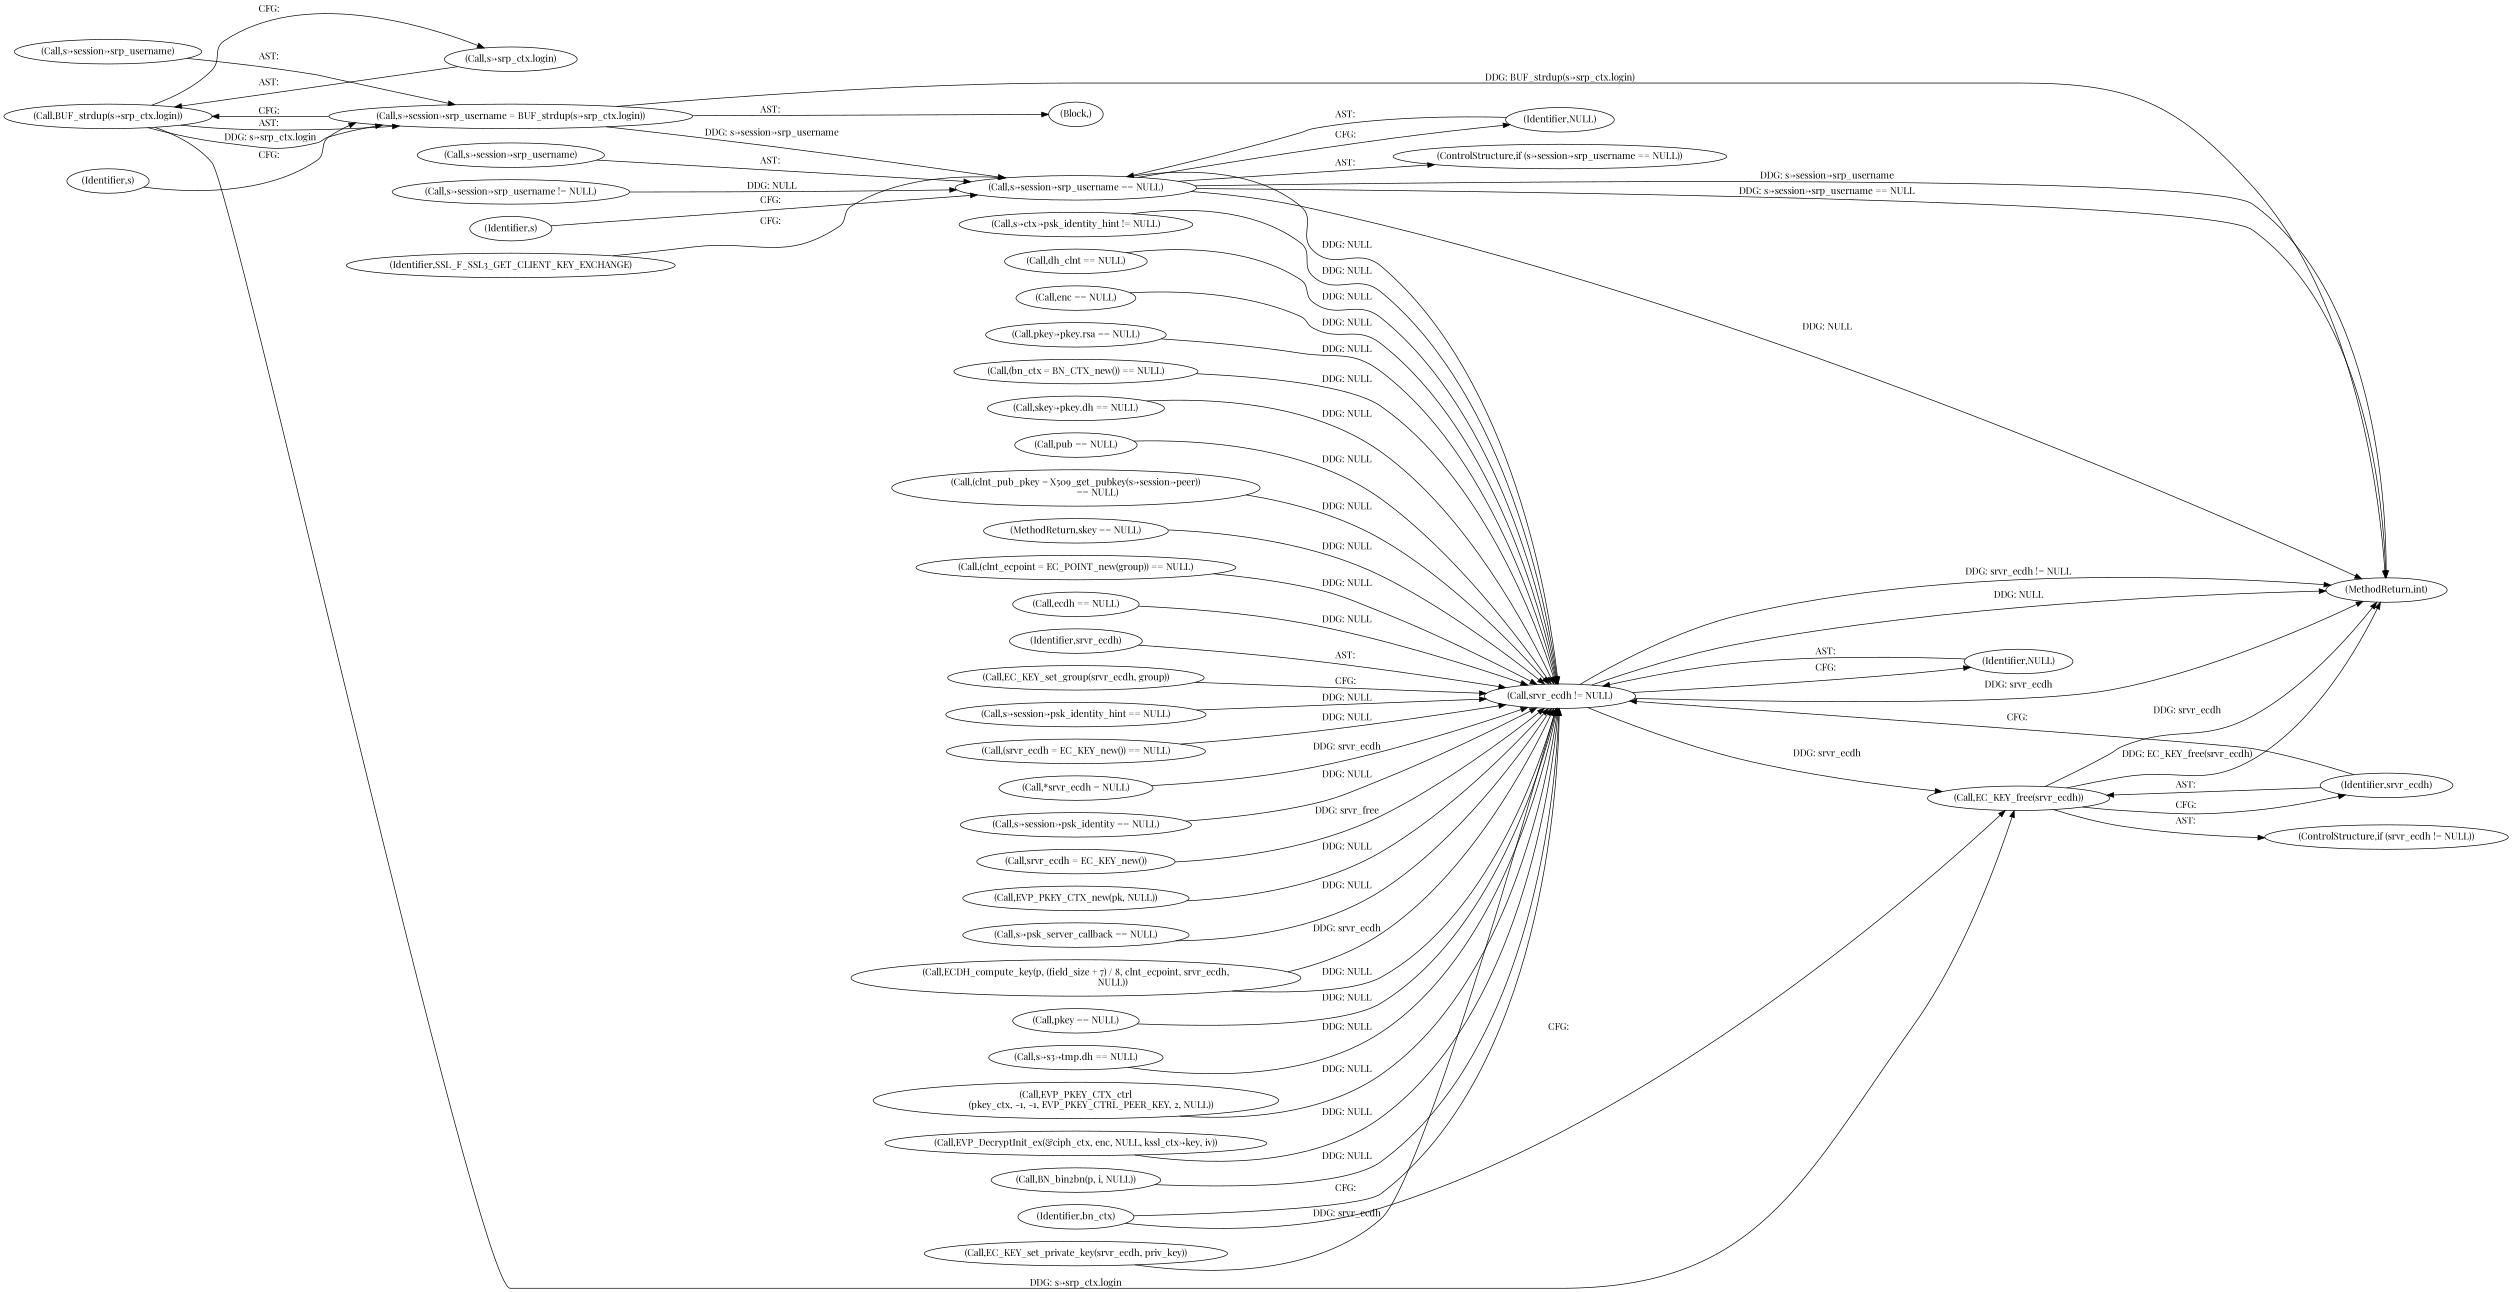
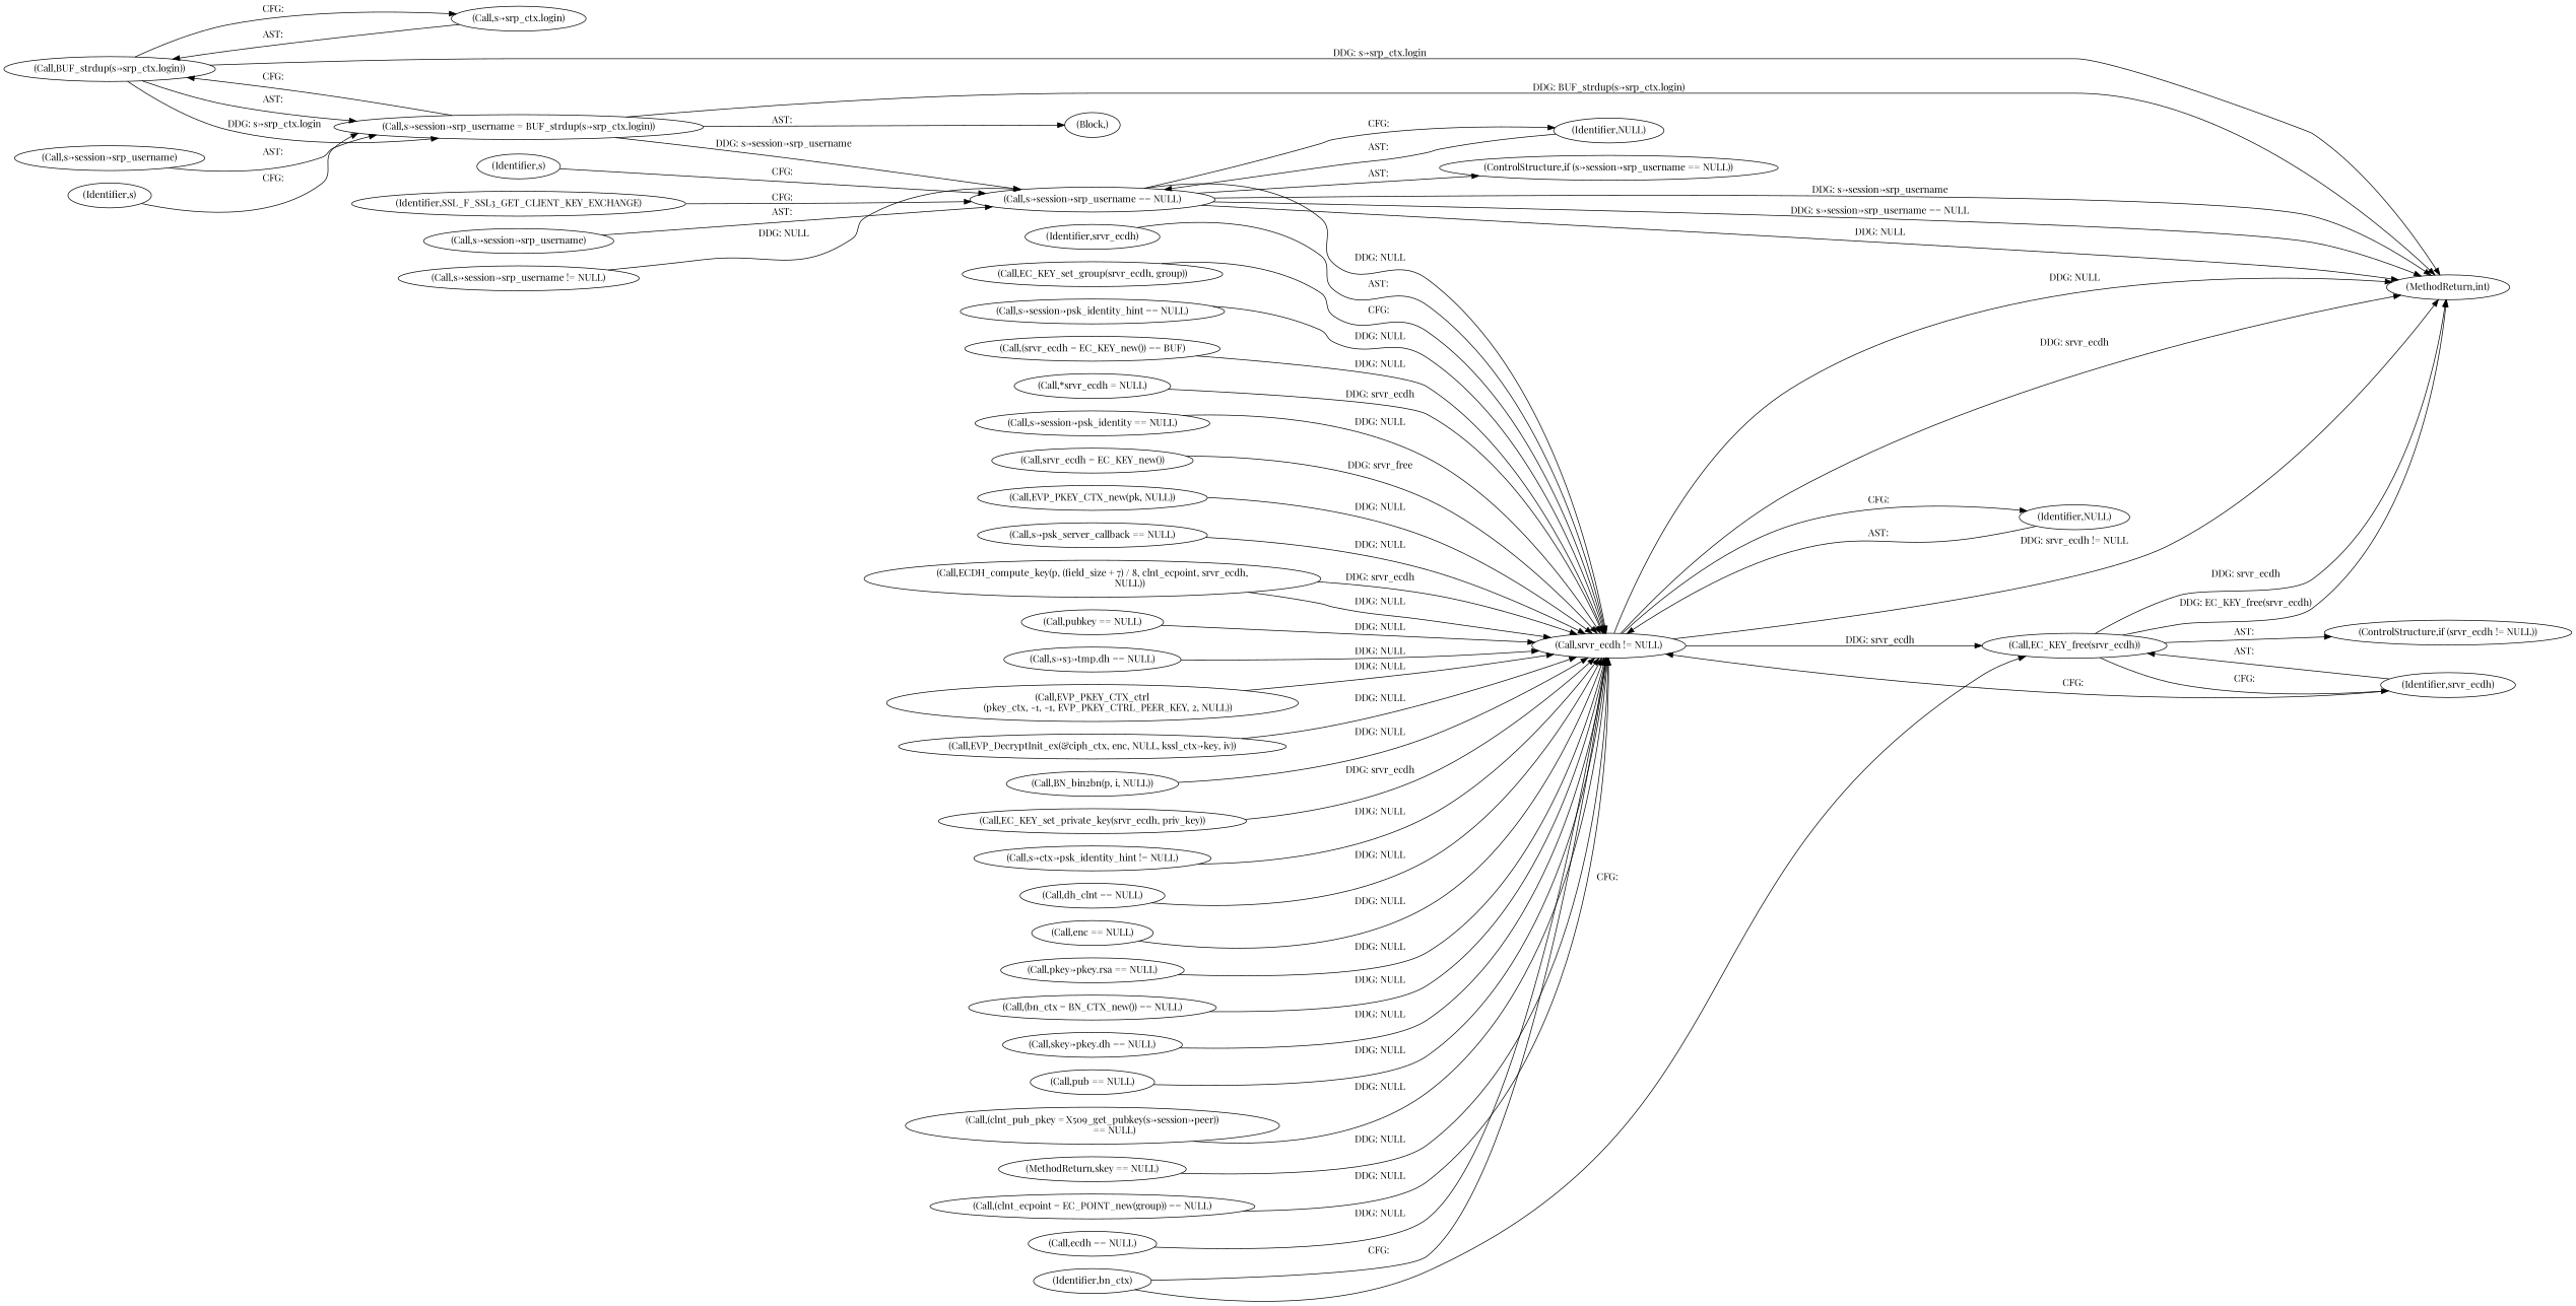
  digraph {
    fontname="Playfair Display"
    rankdir=LR
    node [fontname="Playfair Display"]
    edge [fontname="Playfair Display"]
    n1 [label="(Call,BUF_strdup(s->srp_ctx.login))"]
    n2 [label="(Call,s->session->srp_username = BUF_strdup(s->srp_ctx.login))"]
    n3 [label="(MethodReturn,int)"]
    n4 [label="(Call,s->srp_ctx.login)"]
    n5 [label="(Call,s->session->srp_username == NULL)"]
    n6 [label="(Block,)"]
    n7 [label="(Call,srvr_ecdh != NULL)"]
    n8 [label="(Identifier,NULL)"]
    n9 [label="(ControlStructure,if (s->session->srp_username == NULL))"]
    n10 [label="(Call,EC_KEY_free(srvr_ecdh))"]
    n11 [label="(Identifier,NULL)"]
    n12 [label="(ControlStructure,if (srvr_ecdh != NULL))"]
    n13 [label="(Identifier,srvr_ecdh)"]
    n14 [label="(MethodReturn,skey == NULL)"]
    n15 [label="(Call,(clnt_ecpoint = EC_POINT_new(group)) == NULL)"]
    n16 [label="(Call,ecdh == NULL)"]
    n17 [label="(Identifier,srvr_ecdh)"]
    n18 [label="(Call,EC_KEY_set_group(srvr_ecdh, group))"]
    n19 [label="(Call,s->session->psk_identity_hint == NULL)"]
-   n20 [label="(Call,(srvr_ecdh = EC_KEY_new()) == NULL)"]
+   n20 [label="(Call,(srvr_ecdh = EC_KEY_new()) == BUF)"]
    n21 [label="(Call,*srvr_ecdh = NULL)"]
    n22 [label="(Call,s->session->psk_identity == NULL)"]
    n23 [label="(Call,s->session->srp_username)"]
    n24 [label="(Call,srvr_ecdh = EC_KEY_new())"]
    n25 [label="(Call,EVP_PKEY_CTX_new(pk, NULL))"]
    n26 [label="(Call,s->psk_server_callback == NULL)"]
    n27 [label="(Call,ECDH_compute_key(p, (field_size + 7) / 8, clnt_ecpoint, srvr_ecdh,\n                             NULL))"]
-   n28 [label="(Call,pkey == NULL)"]
+   n28 [label="(Call,pubkey == NULL)"]
    n29 [label="(Identifier,bn_ctx)"]
    n30 [label="(Call,s->s3->tmp.dh == NULL)"]
    n31 [label="(Call,EVP_PKEY_CTX_ctrl\n            (pkey_ctx, -1, -1, EVP_PKEY_CTRL_PEER_KEY, 2, NULL))"]
    n32 [label="(Call,EVP_DecryptInit_ex(&ciph_ctx, enc, NULL, kssl_ctx->key, iv))"]
    n33 [label="(Call,BN_bin2bn(p, i, NULL))"]
    n34 [label="(Call,EC_KEY_set_private_key(srvr_ecdh, priv_key))"]
    n35 [label="(Call,s->ctx->psk_identity_hint != NULL)"]
    n36 [label="(Call,dh_clnt == NULL)"]
    n37 [label="(Call,s->session->srp_username != NULL)"]
    n38 [label="(Identifier,s)"]
    n39 [label="(Call,enc == NULL)"]
    n40 [label="(Call,s->session->srp_username)"]
    n41 [label="(Call,pkey->pkey.rsa == NULL)"]
    n42 [label="(Identifier,s)"]
    n43 [label="(Call,(bn_ctx = BN_CTX_new()) == NULL)"]
    n44 [label="(Call,skey->pkey.dh == NULL)"]
    n45 [label="(Call,pub == NULL)"]
    n46 [label="(Identifier,SSL_F_SSL3_GET_CLIENT_KEY_EXCHANGE)"]
    n47 [label="(Call,(clnt_pub_pkey = X509_get_pubkey(s->session->peer))\n                 == NULL)"]
    n1 -> n2 [label="AST: "]
    n1 -> n2 [label="DDG: s->srp_ctx.login"]
-   n1 -> n10 [label="DDG: s->srp_ctx.login"]
+   n1 -> n3 [label="DDG: s->srp_ctx.login"]
    n1 -> n4 [label="CFG: "]
    n2 -> n1 [label="CFG: "]
    n2 -> n3 [label="DDG: BUF_strdup(s->srp_ctx.login)"]
    n2 -> n5 [label="DDG: s->session->srp_username"]
    n2 -> n6 [label="AST: "]
    n4 -> n1 [label="AST: "]
    n5 -> n3 [label="DDG: s->session->srp_username"]
    n5 -> n3 [label="DDG: s->session->srp_username == NULL"]
    n5 -> n3 [label="DDG: NULL"]
    n5 -> n7 [label="DDG: NULL"]
    n5 -> n8 [label="CFG: "]
    n5 -> n9 [label="AST: "]
    n7 -> n3 [label="DDG: srvr_ecdh != NULL"]
    n7 -> n3 [label="DDG: NULL"]
    n7 -> n3 [label="DDG: srvr_ecdh"]
    n7 -> n10 [label="DDG: srvr_ecdh"]
    n7 -> n11 [label="CFG: "]
    n8 -> n5 [label="AST: "]
    n10 -> n3 [label="DDG: srvr_ecdh"]
    n10 -> n3 [label="DDG: EC_KEY_free(srvr_ecdh)"]
    n10 -> n12 [label="AST: "]
    n10 -> n13 [label="CFG: "]
    n11 -> n7 [label="AST: "]
    n13 -> n7 [label="CFG: "]
    n13 -> n10 [label="AST: "]
    n14 -> n7 [label="DDG: NULL"]
    n15 -> n7 [label="DDG: NULL"]
    n16 -> n7 [label="DDG: NULL"]
    n17 -> n7 [label="AST: "]
    n18 -> n7 [label="CFG: "]
    n19 -> n7 [label="DDG: NULL"]
    n20 -> n7 [label="DDG: NULL"]
    n21 -> n7 [label="DDG: srvr_ecdh"]
    n22 -> n7 [label="DDG: NULL"]
    n23 -> n5 [label="AST: "]
    n24 -> n7 [label="DDG: srvr_free"]
    n25 -> n7 [label="DDG: NULL"]
    n26 -> n7 [label="DDG: NULL"]
    n27 -> n7 [label="DDG: srvr_ecdh"]
    n27 -> n7 [label="DDG: NULL"]
    n28 -> n7 [label="DDG: NULL"]
    n29 -> n7 [label="CFG: "]
    n29 -> n10 [label="CFG: "]
    n30 -> n7 [label="DDG: NULL"]
    n31 -> n7 [label="DDG: NULL"]
    n32 -> n7 [label="DDG: NULL"]
    n33 -> n7 [label="DDG: NULL"]
    n34 -> n7 [label="DDG: srvr_ecdh"]
    n35 -> n7 [label="DDG: NULL"]
    n36 -> n7 [label="DDG: NULL"]
    n37 -> n5 [label="DDG: NULL"]
    n38 -> n5 [label="CFG: "]
    n39 -> n7 [label="DDG: NULL"]
    n40 -> n2 [label="AST: "]
    n41 -> n7 [label="DDG: NULL"]
    n42 -> n2 [label="CFG: "]
    n43 -> n7 [label="DDG: NULL"]
    n44 -> n7 [label="DDG: NULL"]
    n45 -> n7 [label="DDG: NULL"]
    n46 -> n5 [label="CFG: "]
    n47 -> n7 [label="DDG: NULL"]
  }
